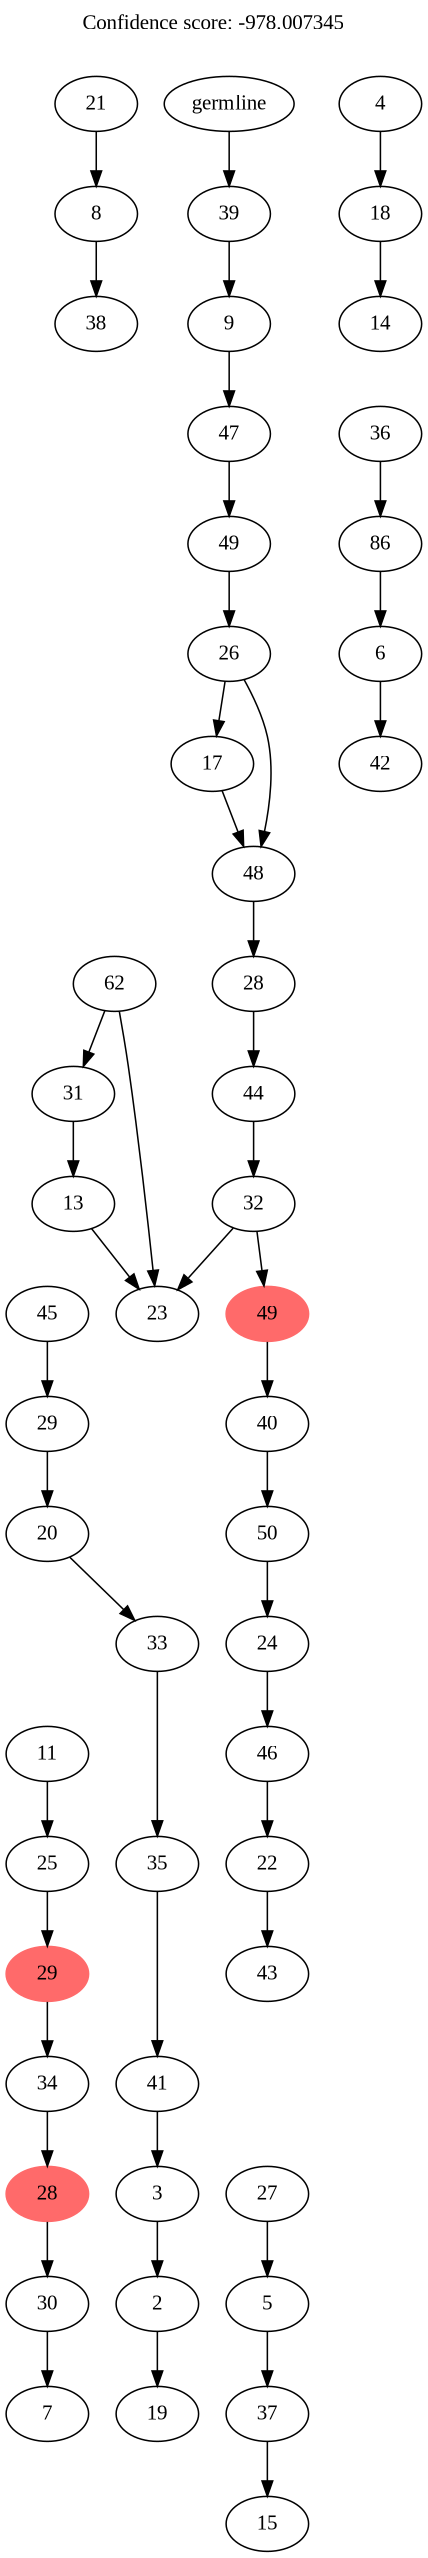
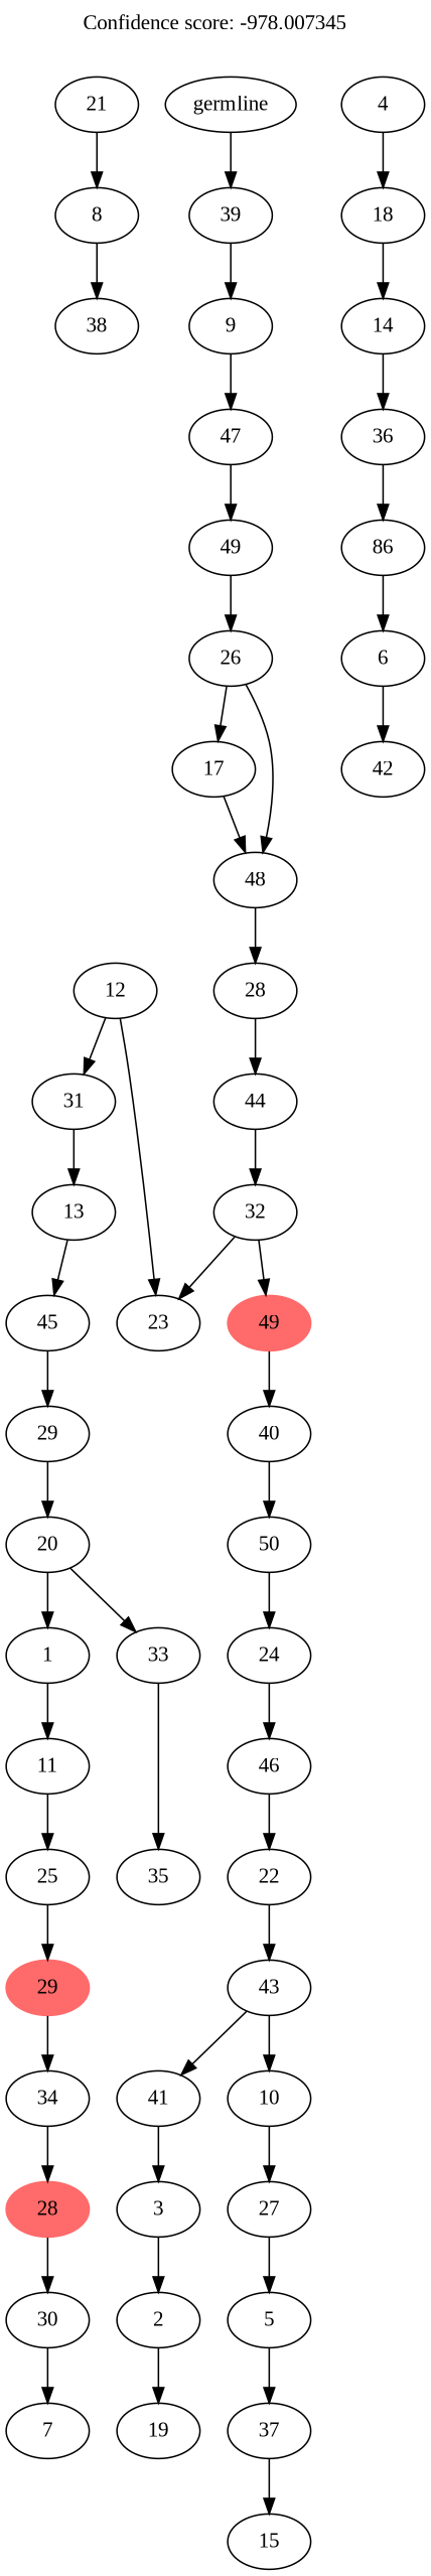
  digraph {
    fontname="Liberation Serif"
    label="Confidence score: -978.007345"
    labelloc=t
    node [fontname="Liberation Serif"]
    edge [fontname="Liberation Serif"]
    n1 [label=8]
    n2 [label=38]
    n3 [label=21]
    n4 [label=17]
    n5 [label=48]
    n6 [label=30]
    n7 [label=7]
    n8 [color=indianred1 label=28 style=filled]
    n9 [label=34]
    n10 [color=indianred1 label=29 style=filled]
    n11 [label=25]
    n12 [label=11]
+   n13 [label=1]
    n14 [label=6]
    n15 [label=42]
    n16 [label=86]
    n17 [label=36]
    n18 [label=14]
    n19 [label=18]
    n20 [label=4]
    n21 [label=35]
    n22 [label=33]
    n23 [label=20]
    n24 [label=29]
    n25 [label=45]
    n26 [label=13]
    n27 [label=31]
-   n28 [label=62]
+   n28 [label=12]
    n29 [label=23]
    n30 [label=2]
    n31 [label=19]
    n32 [label=3]
    n33 [label=41]
    n34 [label=37]
    n35 [label=15]
    n36 [label=5]
    n37 [label=27]
+   n38 [label=10]
    n39 [label=43]
    n40 [label=22]
    n41 [label=46]
    n42 [label=24]
    n43 [label=50]
    n44 [label=40]
    n45 [color=indianred1 label=49 style=filled]
    n46 [label=32]
    n47 [label=44]
    n48 [label=28]
    n49 [label=26]
    n50 [label=49]
    n51 [label=47]
    n52 [label=9]
    n53 [label=39]
    n54 [label=germline]
    n1 -> n2
    n3 -> n1
    n4 -> n5
    n5 -> n48
    n6 -> n7
    n8 -> n6
    n9 -> n8
    n10 -> n9
    n11 -> n10
    n12 -> n11
+   n13 -> n12
    n14 -> n15
    n16 -> n14
    n17 -> n16
+   n18 -> n17
    n19 -> n18
    n20 -> n19
    n22 -> n21
+   n23 -> n13
    n23 -> n22
    n24 -> n23
    n25 -> n24
-   n26 -> n29
+   n26 -> n25
    n27 -> n26
    n28 -> n27
    n28 -> n29
    n30 -> n31
    n32 -> n30
    n33 -> n32
    n34 -> n35
    n36 -> n34
    n37 -> n36
-   n21 -> n33
+   n38 -> n37
+   n39 -> n33
+   n39 -> n38
    n40 -> n39
    n41 -> n40
    n42 -> n41
    n43 -> n42
    n44 -> n43
    n45 -> n44
    n46 -> n29
    n46 -> n45
    n47 -> n46
    n48 -> n47
    n49 -> n4
    n49 -> n5
    n50 -> n49
    n51 -> n50
    n52 -> n51
    n53 -> n52
    n54 -> n53
  }
